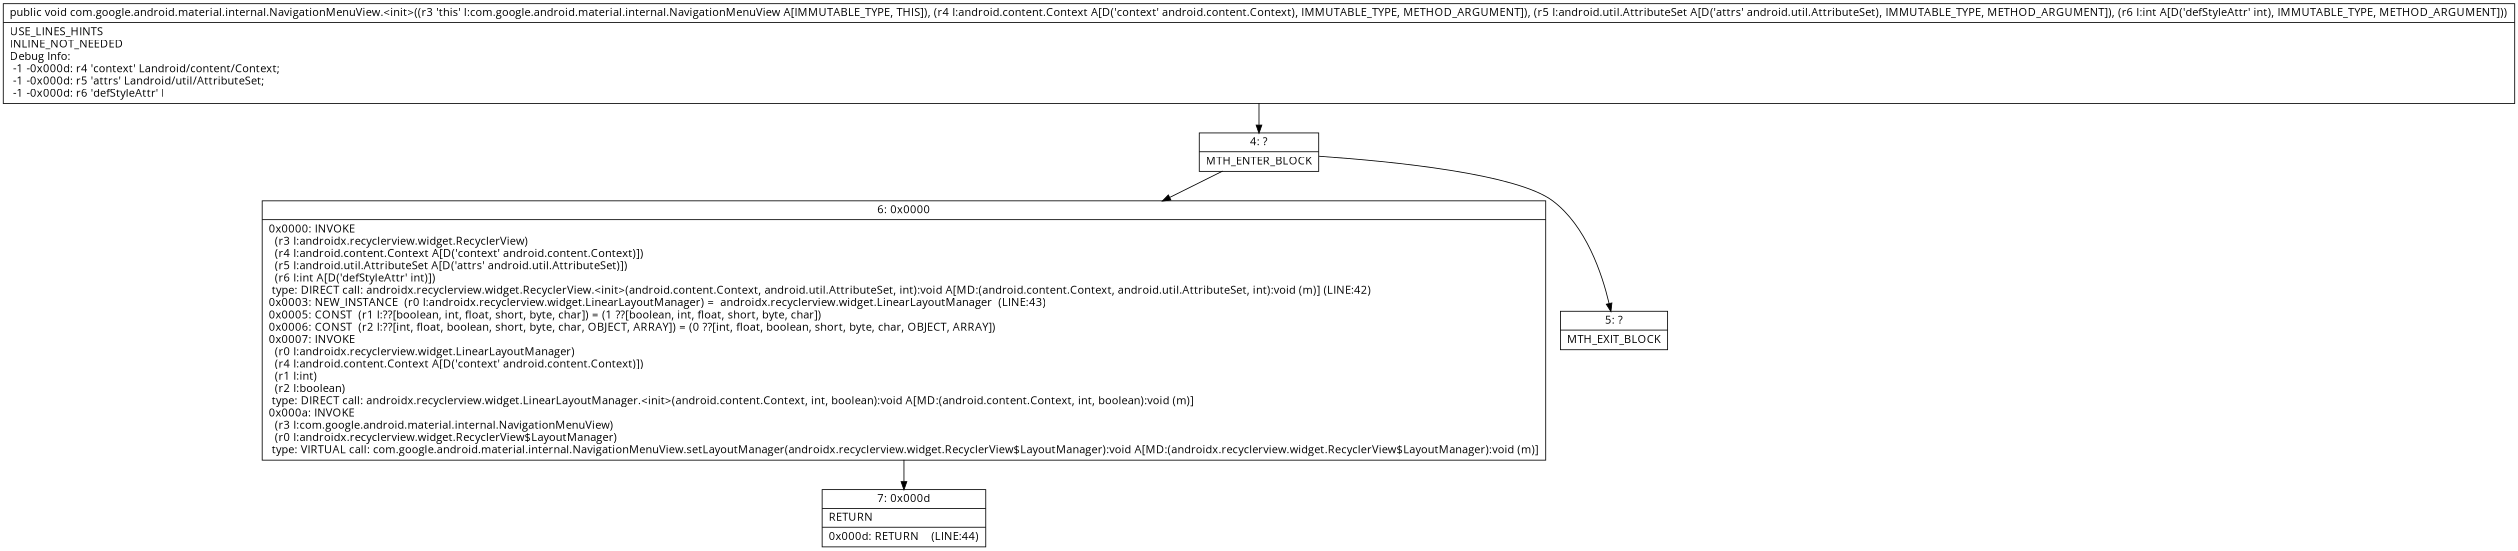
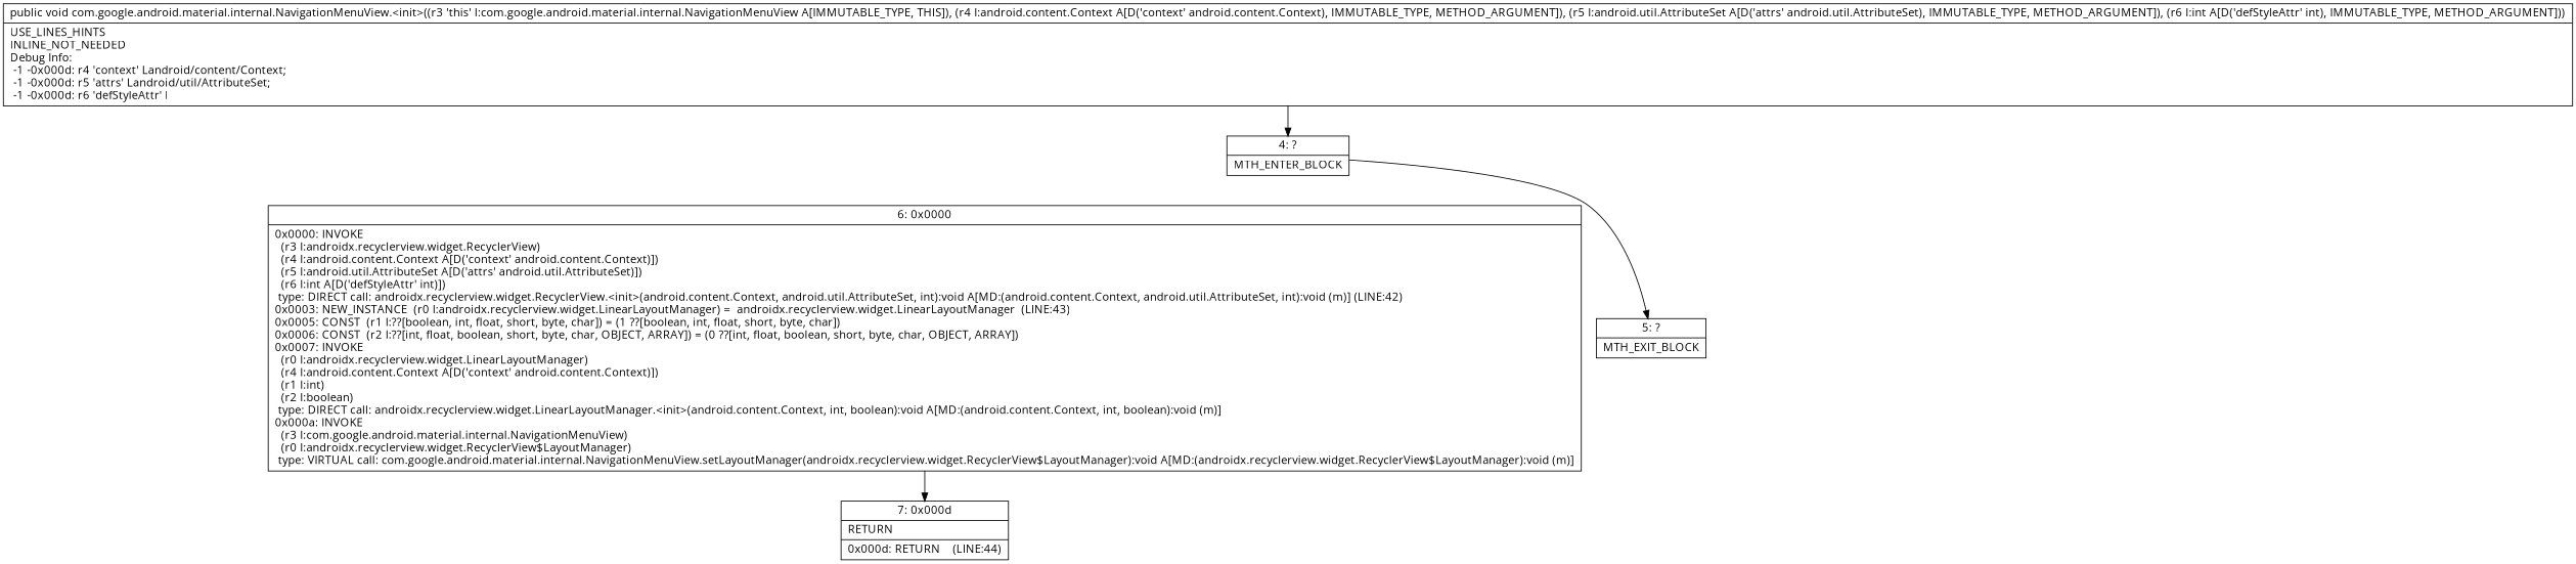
  digraph {
    fontname="Open Sans"
    node [fontname="Open Sans" shape=record]
    edge [fontname="Open Sans"]
    n1 [label="{4\:\ ?|MTH_ENTER_BLOCK\l}"]
    n2 [label="{6\:\ 0x0000|0x0000: INVOKE  \l  (r3 I:androidx.recyclerview.widget.RecyclerView)\l  (r4 I:android.content.Context A[D('context' android.content.Context)])\l  (r5 I:android.util.AttributeSet A[D('attrs' android.util.AttributeSet)])\l  (r6 I:int A[D('defStyleAttr' int)])\l type: DIRECT call: androidx.recyclerview.widget.RecyclerView.\<init\>(android.content.Context, android.util.AttributeSet, int):void A[MD:(android.content.Context, android.util.AttributeSet, int):void (m)] (LINE:42)\l0x0003: NEW_INSTANCE  (r0 I:androidx.recyclerview.widget.LinearLayoutManager) =  androidx.recyclerview.widget.LinearLayoutManager  (LINE:43)\l0x0005: CONST  (r1 I:??[boolean, int, float, short, byte, char]) = (1 ??[boolean, int, float, short, byte, char]) \l0x0006: CONST  (r2 I:??[int, float, boolean, short, byte, char, OBJECT, ARRAY]) = (0 ??[int, float, boolean, short, byte, char, OBJECT, ARRAY]) \l0x0007: INVOKE  \l  (r0 I:androidx.recyclerview.widget.LinearLayoutManager)\l  (r4 I:android.content.Context A[D('context' android.content.Context)])\l  (r1 I:int)\l  (r2 I:boolean)\l type: DIRECT call: androidx.recyclerview.widget.LinearLayoutManager.\<init\>(android.content.Context, int, boolean):void A[MD:(android.content.Context, int, boolean):void (m)]\l0x000a: INVOKE  \l  (r3 I:com.google.android.material.internal.NavigationMenuView)\l  (r0 I:androidx.recyclerview.widget.RecyclerView$LayoutManager)\l type: VIRTUAL call: com.google.android.material.internal.NavigationMenuView.setLayoutManager(androidx.recyclerview.widget.RecyclerView$LayoutManager):void A[MD:(androidx.recyclerview.widget.RecyclerView$LayoutManager):void (m)]\l}"]
    n3 [label="{5\:\ ?|MTH_EXIT_BLOCK\l}"]
    n4 [label="{7\:\ 0x000d|RETURN\l|0x000d: RETURN    (LINE:44)\l}"]
    n5 [label="{public void com.google.android.material.internal.NavigationMenuView.\<init\>((r3 'this' I:com.google.android.material.internal.NavigationMenuView A[IMMUTABLE_TYPE, THIS]), (r4 I:android.content.Context A[D('context' android.content.Context), IMMUTABLE_TYPE, METHOD_ARGUMENT]), (r5 I:android.util.AttributeSet A[D('attrs' android.util.AttributeSet), IMMUTABLE_TYPE, METHOD_ARGUMENT]), (r6 I:int A[D('defStyleAttr' int), IMMUTABLE_TYPE, METHOD_ARGUMENT]))  | USE_LINES_HINTS\lINLINE_NOT_NEEDED\lDebug Info:\l  \-1 \-0x000d: r4 'context' Landroid\/content\/Context;\l  \-1 \-0x000d: r5 'attrs' Landroid\/util\/AttributeSet;\l  \-1 \-0x000d: r6 'defStyleAttr' I\l}"]
-   n1 -> n2
    n1 -> n3
    n2 -> n4
    n5 -> n1
  }
